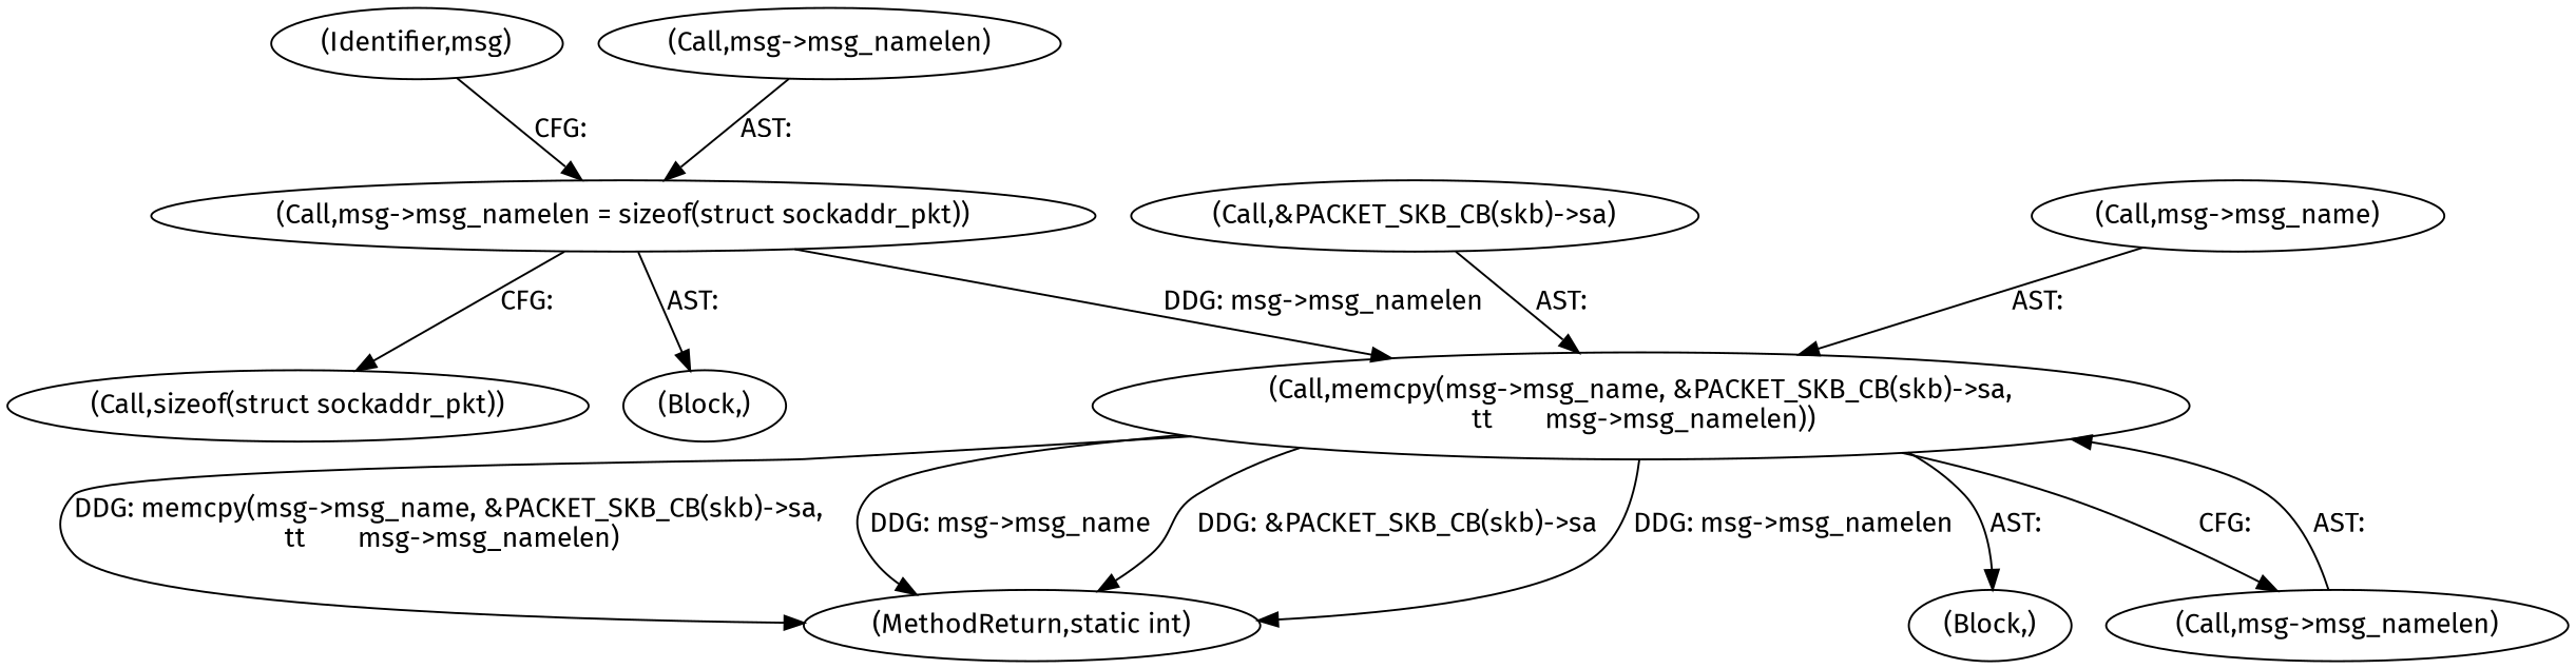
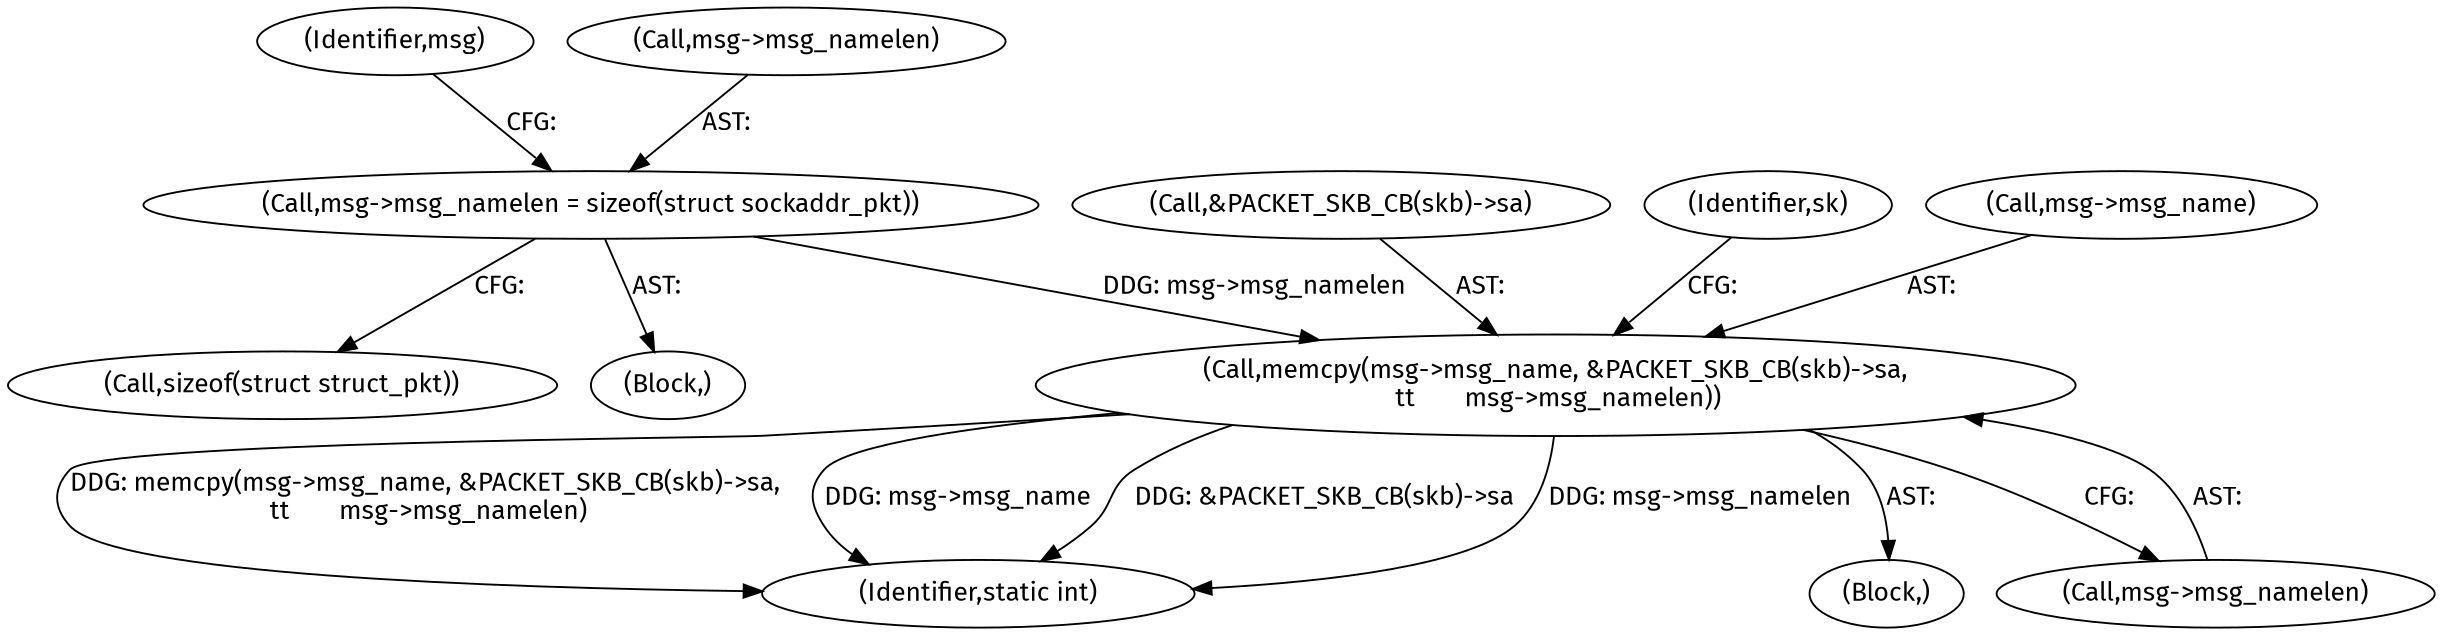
  digraph {
    fontname="Fira Sans"
    node [fontname="Fira Sans"]
    edge [fontname="Fira Sans"]
    n1 [label="(Call,memcpy(msg->msg_name, &PACKET_SKB_CB(skb)->sa,\n \t\t       msg->msg_namelen))"]
-   n2 [label="(MethodReturn,static int)"]
+   n2 [label="(Identifier,static int)"]
    n3 [label="(Block,)"]
    n4 [label="(Call,msg->msg_namelen)"]
    n5 [label="(Call,msg->msg_namelen = sizeof(struct sockaddr_pkt))"]
-   n6 [label="(Call,sizeof(struct sockaddr_pkt))"]
+   n6 [label="(Call,sizeof(struct struct_pkt))"]
    n7 [label="(Block,)"]
    n8 [label="(Identifier,msg)"]
    n9 [label="(Call,msg->msg_namelen)"]
    n10 [label="(Call,&PACKET_SKB_CB(skb)->sa)"]
+   n11 [label="(Identifier,sk)"]
    n12 [label="(Call,msg->msg_name)"]
    n1 -> n2 [label="DDG: memcpy(msg->msg_name, &PACKET_SKB_CB(skb)->sa,\n \t\t       msg->msg_namelen)"]
    n1 -> n2 [label="DDG: msg->msg_name"]
    n1 -> n2 [label="DDG: &PACKET_SKB_CB(skb)->sa"]
    n1 -> n2 [label="DDG: msg->msg_namelen"]
    n1 -> n3 [label="AST: "]
    n1 -> n4 [label="CFG: "]
    n4 -> n1 [label="AST: "]
    n5 -> n1 [label="DDG: msg->msg_namelen"]
    n5 -> n6 [label="CFG: "]
    n5 -> n7 [label="AST: "]
    n8 -> n5 [label="CFG: "]
    n9 -> n5 [label="AST: "]
    n10 -> n1 [label="AST: "]
+   n11 -> n1 [label="CFG: "]
    n12 -> n1 [label="AST: "]
  }
